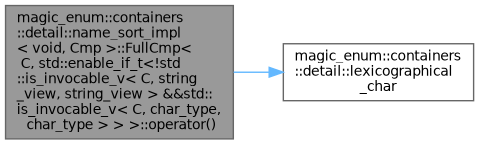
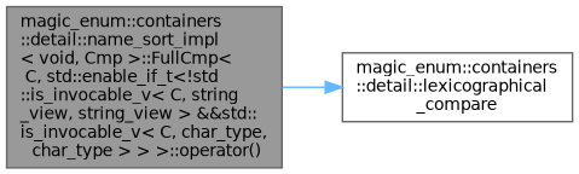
  digraph {
    rankdir=LR
    node [fontname=Helvetica fontsize=10 shape=box style=filled]
    n1 [color=gray40 fillcolor=grey60 fontcolor=black height=0.2 label="magic_enum::containers\l::detail::name_sort_impl\l\< void, Cmp \>::FullCmp\<\l C, std::enable_if_t\<!std\l::is_invocable_v\< C, string\l_view, string_view \> &&std::\lis_invocable_v\< C, char_type,\l char_type \> \> \>::operator()" width=0.4]
-   n2 [color=grey40 fillcolor=white height=0.2 label="magic_enum::containers\l::detail::lexicographical\l_char" width=0.4]
+   n2 [color=grey40 fillcolor=white height=0.2 label="magic_enum::containers\l::detail::lexicographical\l_compare" width=0.4]
    n1 -> n2 [color=steelblue1 fontname=Helvetica fontsize=10 labelfontname=Helvetica labelfontsize=10 style=solid]
  }
